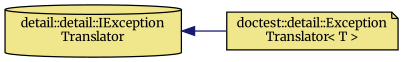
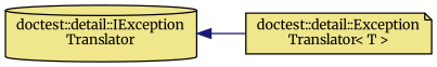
  digraph {
    rankdir=LR
    fontname=Merriweather
    node [color=black fillcolor=khaki fontname=Merriweather fontsize=10 style=filled]
-   n1 [height=0.2 label="detail::detail::IException\lTranslator" shape=cylinder width=0.4]
+   n1 [height=0.2 label="doctest::detail::IException\lTranslator" shape=cylinder width=0.4]
    n2 [height=0.2 label="doctest::detail::Exception\lTranslator\< T \>" shape=note width=0.4]
    n1 -> n2 [color=midnightblue dir=back fontname=Merriweather fontsize=10 labelfontname=Helvetica labelfontsize=10 style=solid]
  }
